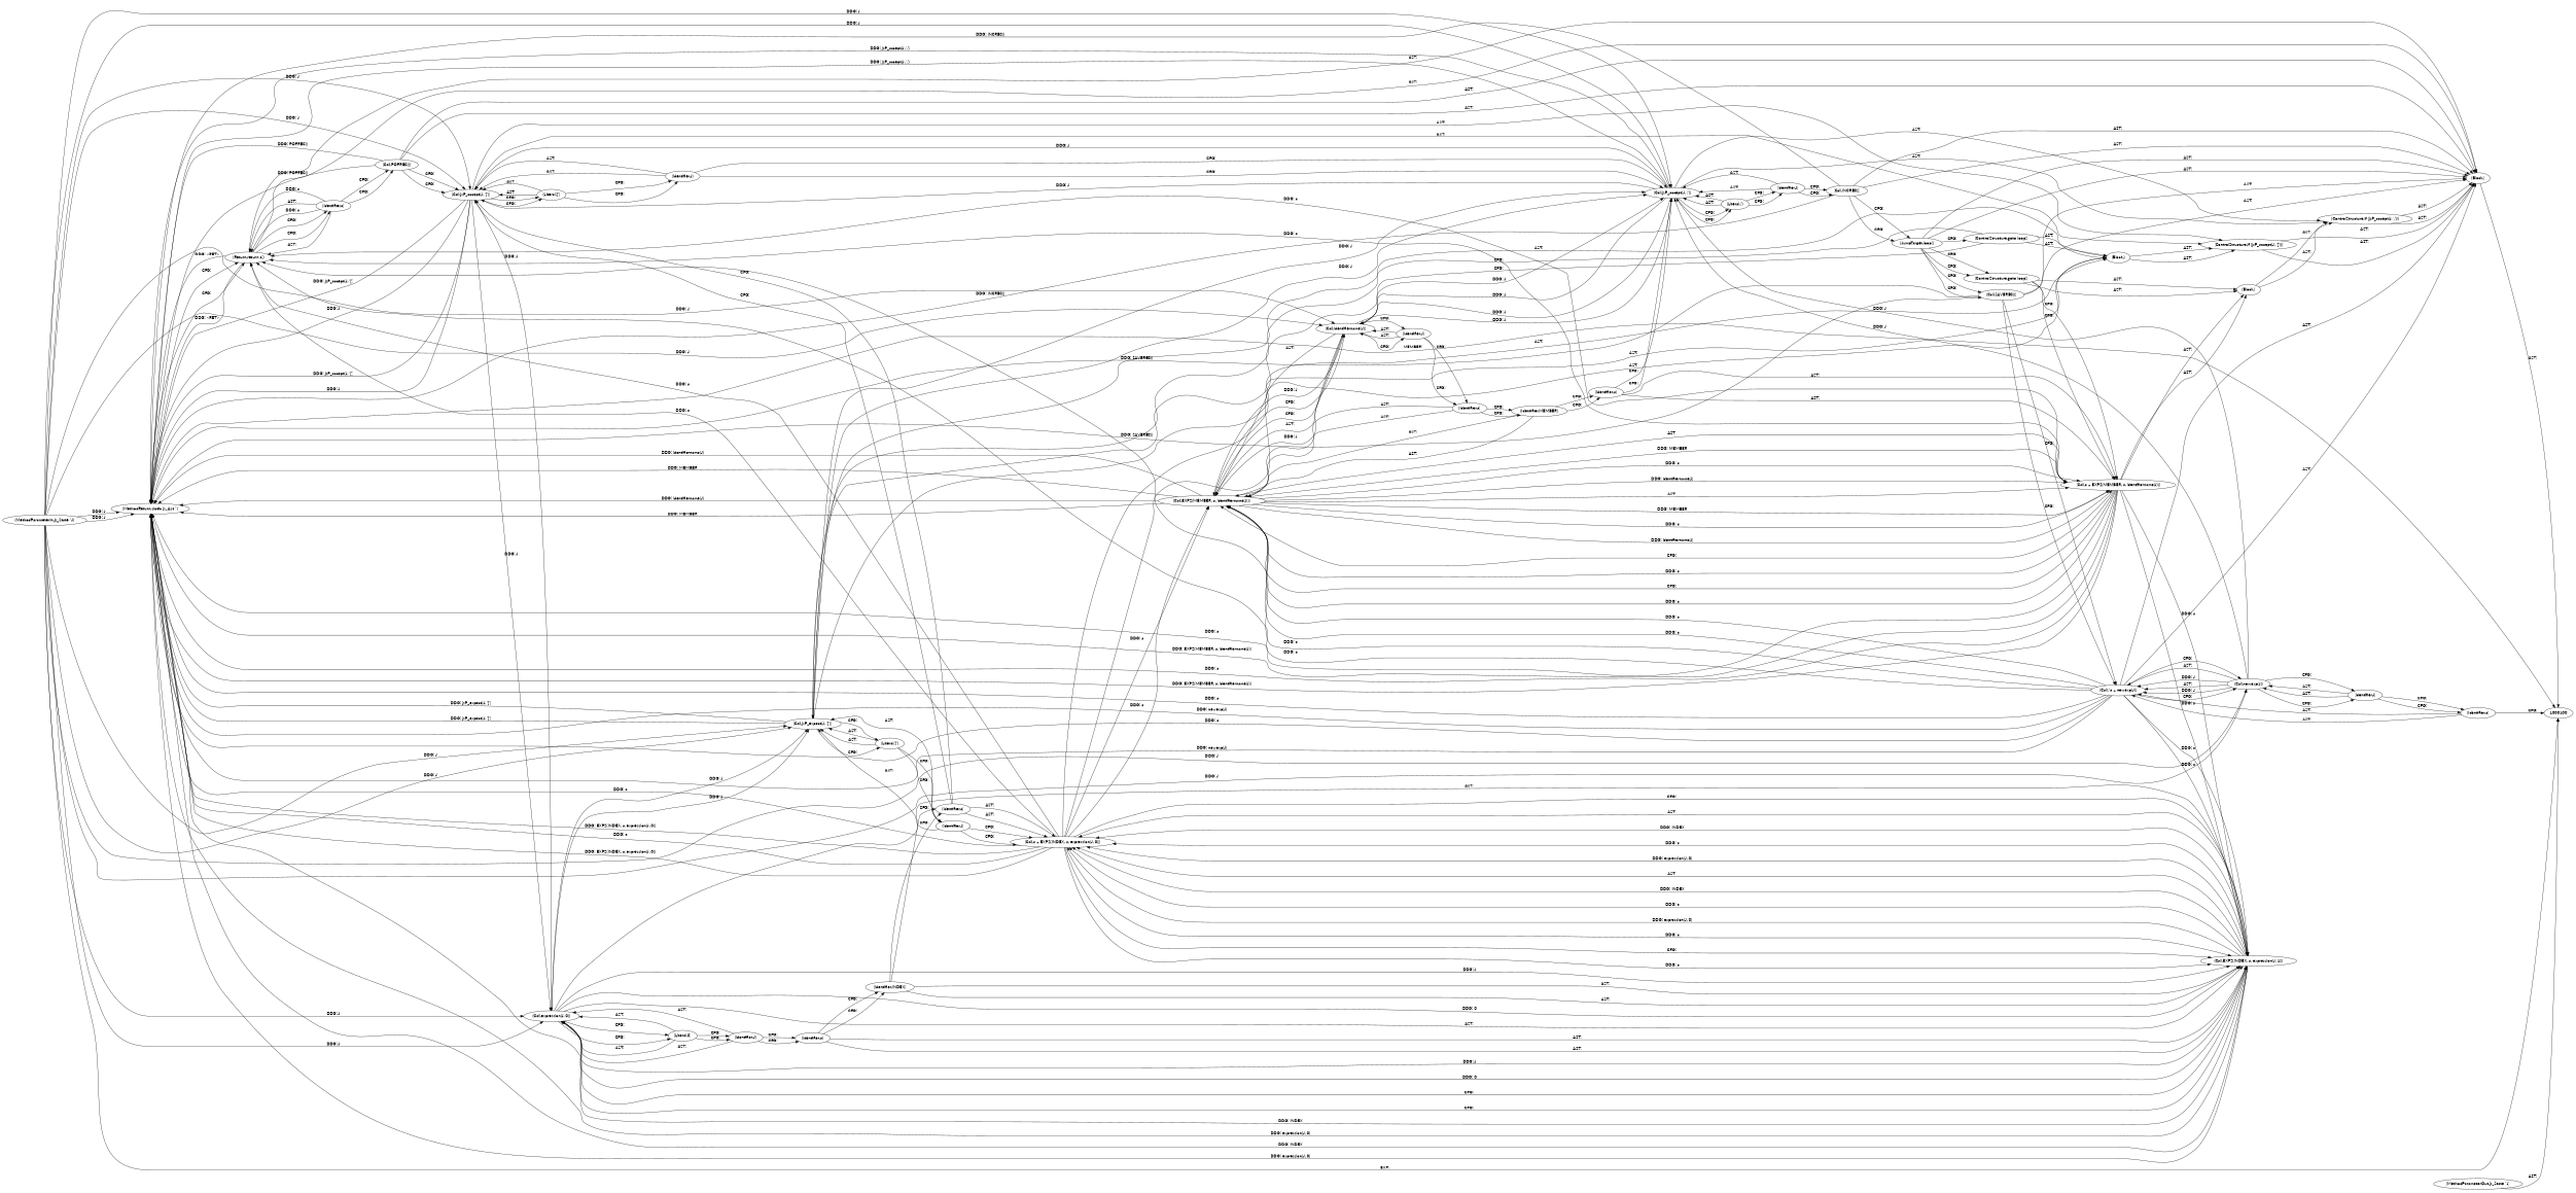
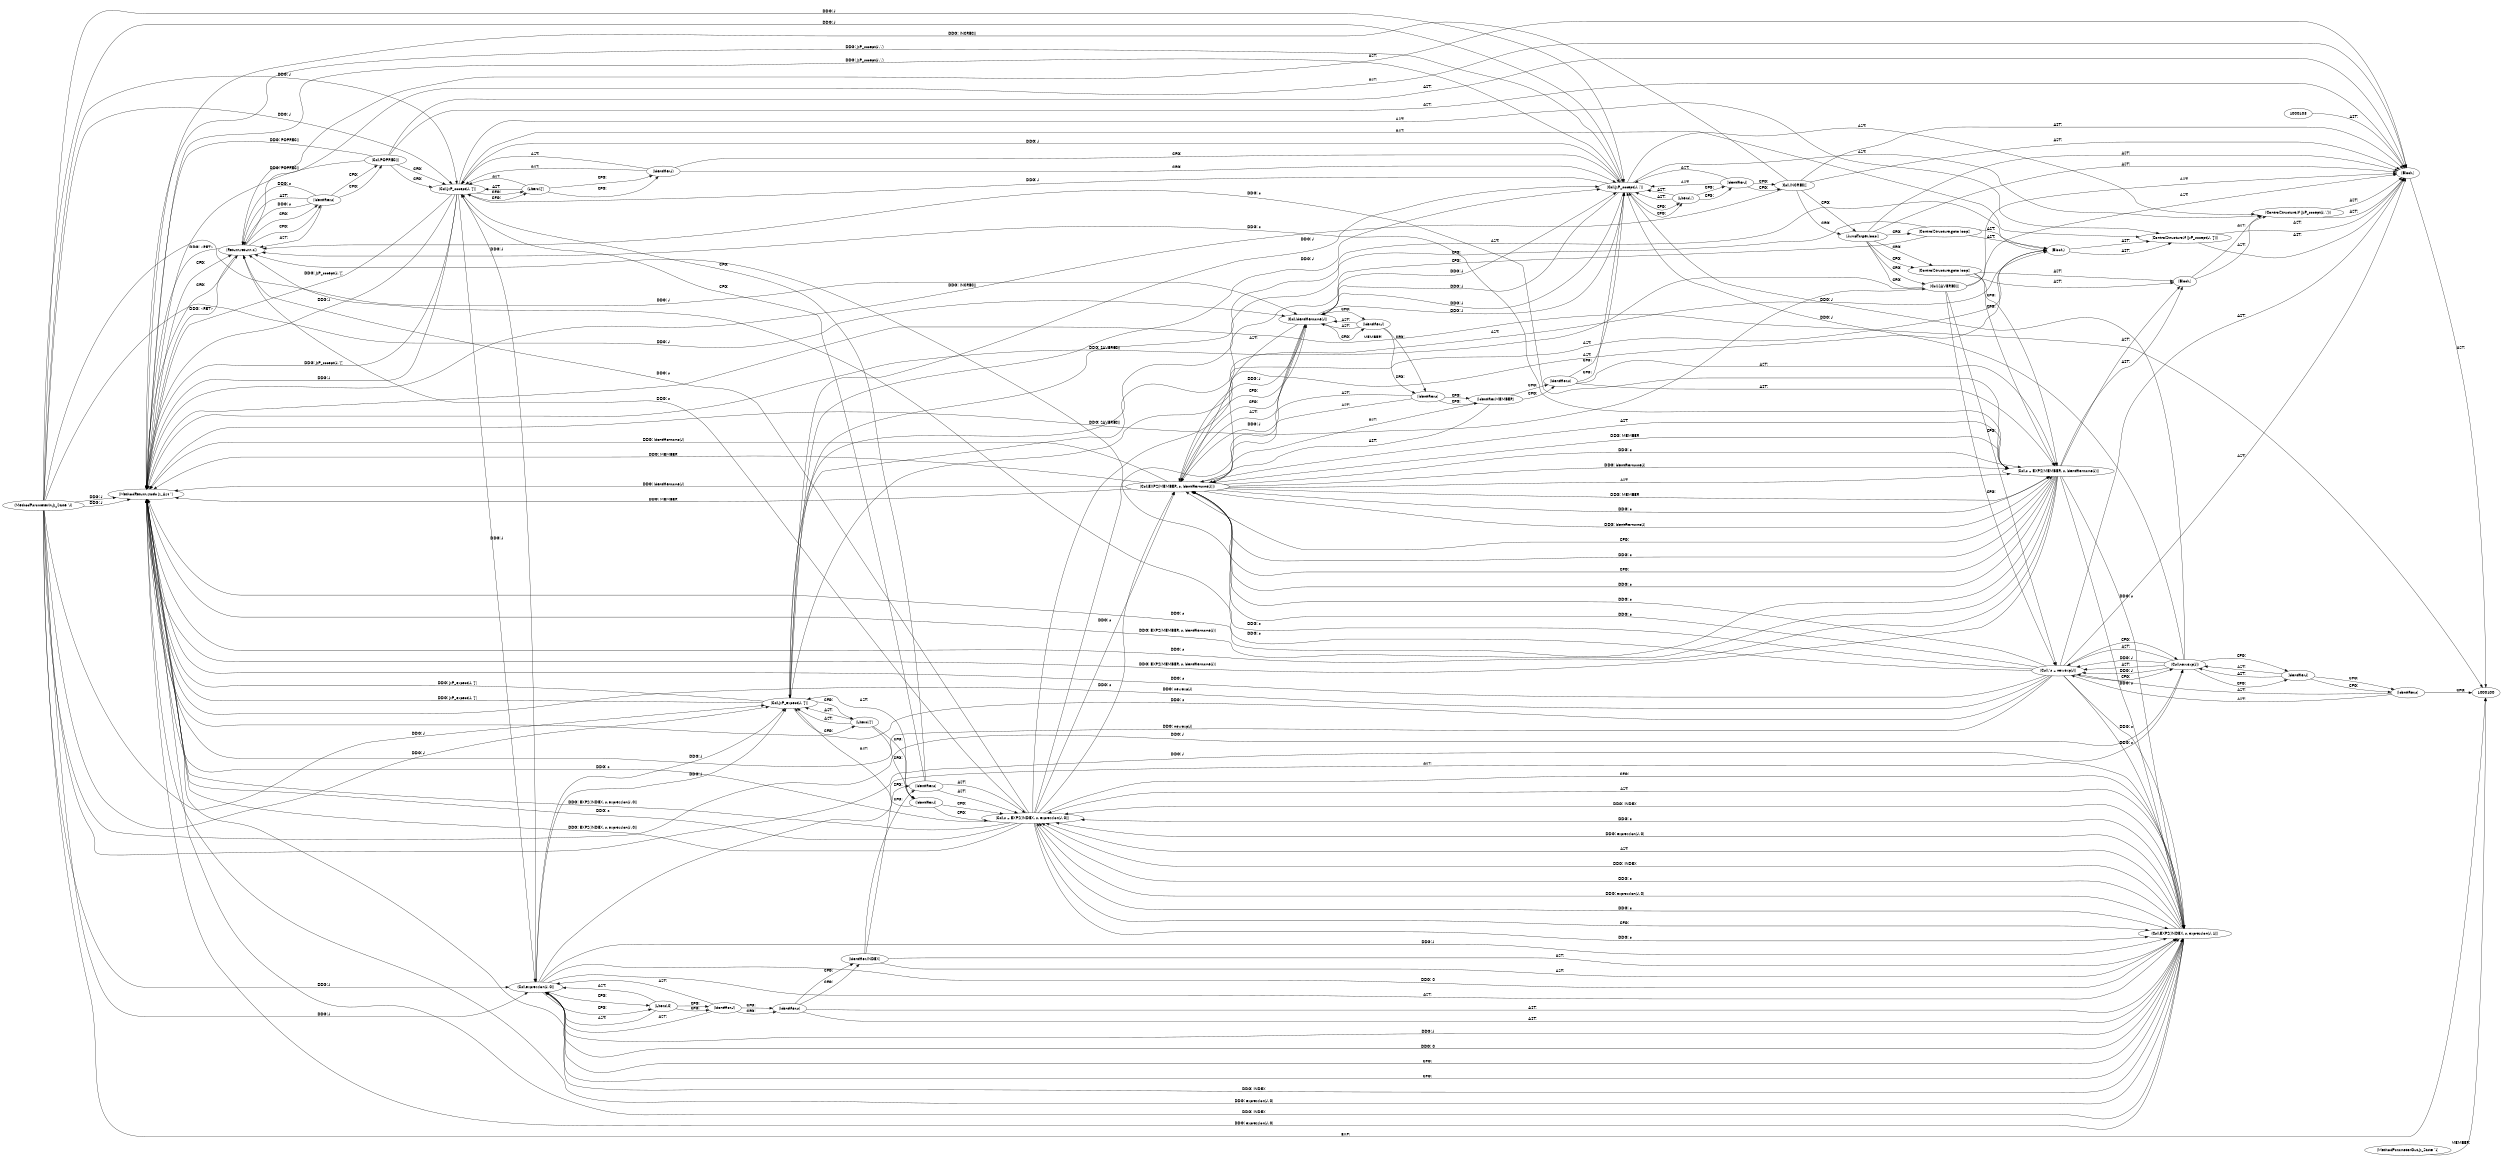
  digraph {
    fontname=Lato
    rankdir=LR
    node [fontname=Lato]
    edge [fontname=Lato]
    n1 [label="(MethodReturn,static js_Ast *)"]
    n2 [label="(Return,return a;)"]
    1000100
    n4 [label="(Identifier,a)"]
    n5 [label="(Block,)"]
    n6 [label="(MethodParameterIn,js_State *J)"]
    n7 [label="(Call,newexp(J))"]
    n8 [label="(Call,jsP_accept(J, '.'))"]
    n9 [label="(Call,identifiername(J))"]
    n10 [label="(Call,jsP_accept(J, '['))"]
    n11 [label="(Call,expression(J, 0))"]
    n12 [label="(Call,jsP_expect(J, ']'))"]
    n13 [label="(Call,*a = newexp(J))"]
    n14 [label="(Identifier,J)"]
    n15 [label="(Literal,'.')"]
    n16 [label="(ControlStructure,if (jsP_accept(J, '.')))"]
    n17 [label="(Call,EXP2(MEMBER, a, identifiername(J)))"]
    n18 [label="(Identifier,J)"]
    n19 [label="(Literal,'[')"]
    n20 [label="(ControlStructure,if (jsP_accept(J, '[')))"]
    n21 [label="(Call,EXP2(INDEX, a, expression(J, 1)))"]
    n22 [label="(Literal,0)"]
    n23 [label="(Block,)"]
    n24 [label="(Literal,']')"]
    n25 [label="(MethodParameterOut,js_State *J)"]
    n26 [label="(Call,POPREC())"]
    n27 [label="(Call,a = EXP2(MEMBER, a, identifiername(J)))"]
    n28 [label="(Call,a = EXP2(INDEX, a, expression(J, 0)))"]
    n29 [label="(Identifier,a)"]
    n30 [label="(Call,SAVEREC())"]
    n31 [label="(JumpTarget,loop:)"]
    n32 [label="(ControlStructure,goto loop;)"]
    n33 [label="(ControlStructure,goto loop;)"]
    n34 [label="(Block,)"]
    n35 [label="(Call,INCREC())"]
    n36 [label="(Identifier,J)"]
    n37 [label="(Identifier,a)"]
    n38 [label="(Identifier,MEMBER)"]
    n39 [label="(Identifier,a)"]
    n40 [label="(Identifier,J)"]
    n41 [label="(Identifier,a)"]
    n42 [label="(Identifier,INDEX)"]
    n43 [label="(Identifier,a)"]
    n44 [label="(Identifier,J)"]
    n45 [label="(Identifier,J)"]
+   1000103
    n1 -> n2 [label="CFG: "]
    n1 -> n2 [label="CFG: "]
    n1 -> 1000100 [label="MEMBER: "]
    n2 -> n1 [label="DDG: <RET>"]
    n2 -> n1 [label="DDG: <RET>"]
    n2 -> n4 [label="CFG: "]
    n2 -> n4 [label="CFG: "]
    n2 -> n5 [label="AST: "]
    n2 -> n5 [label="AST: "]
    n4 -> n2 [label="AST: "]
    n4 -> n2 [label="DDG: a"]
    n4 -> n2 [label="AST: "]
    n4 -> n2 [label="DDG: a"]
    n4 -> n26 [label="CFG: "]
    n4 -> n26 [label="CFG: "]
    n5 -> 1000100 [label="AST: "]
    n6 -> n1 [label="DDG: J"]
    n6 -> n1 [label="DDG: J"]
    n6 -> 1000100 [label="EXP: "]
    n6 -> n7 [label="DDG: J"]
    n6 -> n7 [label="DDG: J"]
    n6 -> n8 [label="DDG: J"]
    n6 -> n8 [label="DDG: J"]
    n6 -> n9 [label="DDG: J"]
    n6 -> n9 [label="DDG: J"]
    n6 -> n10 [label="DDG: J"]
    n6 -> n10 [label="DDG: J"]
    n6 -> n11 [label="DDG: J"]
    n6 -> n11 [label="DDG: J"]
    n6 -> n12 [label="DDG: J"]
    n6 -> n12 [label="DDG: J"]
    n7 -> n8 [label="DDG: J"]
    n7 -> n8 [label="DDG: J"]
    n7 -> n13 [label="AST: "]
    n7 -> n13 [label="DDG: J"]
    n7 -> n13 [label="AST: "]
    n7 -> n13 [label="DDG: J"]
    n7 -> n14 [label="CFG: "]
    n7 -> n14 [label="CFG: "]
    n8 -> n1 [label="DDG: jsP_accept(J, '.')"]
    n8 -> n1 [label="DDG: jsP_accept(J, '.')"]
    n8 -> n9 [label="DDG: J"]
    n8 -> n9 [label="DDG: J"]
    n8 -> n10 [label="DDG: J"]
    n8 -> n10 [label="DDG: J"]
    n8 -> n15 [label="CFG: "]
    n8 -> n15 [label="CFG: "]
    n8 -> n16 [label="AST: "]
    n8 -> n16 [label="AST: "]
    n9 -> n8 [label="DDG: J"]
    n9 -> n8 [label="DDG: J"]
    n9 -> n17 [label="AST: "]
    n9 -> n17 [label="DDG: J"]
    n9 -> n17 [label="AST: "]
    n9 -> n17 [label="DDG: J"]
    n9 -> n18 [label="CFG: "]
    n9 -> n18 [label="CFG: "]
    n10 -> n1 [label="DDG: jsP_accept(J, '[')"]
    n10 -> n1 [label="DDG: J"]
    n10 -> n1 [label="DDG: jsP_accept(J, '[')"]
    n10 -> n1 [label="DDG: J"]
    n10 -> n11 [label="DDG: J"]
    n10 -> n11 [label="DDG: J"]
    n10 -> n19 [label="CFG: "]
    n10 -> n19 [label="CFG: "]
    n10 -> n20 [label="AST: "]
    n10 -> n20 [label="AST: "]
    n11 -> n12 [label="DDG: J"]
    n11 -> n12 [label="DDG: J"]
    n11 -> n21 [label="AST: "]
    n11 -> n21 [label="DDG: J"]
    n11 -> n21 [label="DDG: 0"]
    n11 -> n21 [label="AST: "]
    n11 -> n21 [label="DDG: J"]
    n11 -> n21 [label="DDG: 0"]
    n11 -> n22 [label="CFG: "]
    n11 -> n22 [label="CFG: "]
    n12 -> n1 [label="DDG: jsP_expect(J, ']')"]
    n12 -> n1 [label="DDG: jsP_expect(J, ']')"]
    n12 -> n8 [label="DDG: J"]
    n12 -> n8 [label="DDG: J"]
    n12 -> n23 [label="AST: "]
    n12 -> n23 [label="AST: "]
    n12 -> n24 [label="CFG: "]
    n12 -> n24 [label="CFG: "]
    n13 -> n1 [label="DDG: a"]
    n13 -> n1 [label="DDG: newexp(J)"]
    n13 -> n1 [label="DDG: a"]
    n13 -> n1 [label="DDG: newexp(J)"]
    n13 -> n2 [label="DDG: a"]
    n13 -> n2 [label="DDG: a"]
    n13 -> n5 [label="AST: "]
    n13 -> n5 [label="AST: "]
    n13 -> n7 [label="CFG: "]
    n13 -> n7 [label="CFG: "]
    n13 -> n17 [label="DDG: a"]
    n13 -> n17 [label="DDG: a"]
    n13 -> n21 [label="DDG: a"]
    n13 -> n21 [label="DDG: a"]
    n14 -> n7 [label="AST: "]
    n14 -> n7 [label="AST: "]
    n14 -> n29 [label="CFG: "]
    n14 -> n29 [label="CFG: "]
    n15 -> n8 [label="AST: "]
    n15 -> n8 [label="AST: "]
    n15 -> n36 [label="CFG: "]
    n15 -> n36 [label="CFG: "]
    n16 -> n5 [label="AST: "]
    n16 -> n5 [label="AST: "]
    n17 -> n1 [label="DDG: identifiername(J)"]
    n17 -> n1 [label="DDG: MEMBER"]
    n17 -> n1 [label="DDG: identifiername(J)"]
    n17 -> n1 [label="DDG: MEMBER"]
    n17 -> n9 [label="CFG: "]
    n17 -> n9 [label="CFG: "]
    n17 -> n27 [label="AST: "]
    n17 -> n27 [label="DDG: MEMBER"]
    n17 -> n27 [label="DDG: a"]
    n17 -> n27 [label="DDG: identifiername(J)"]
    n17 -> n27 [label="AST: "]
    n17 -> n27 [label="DDG: MEMBER"]
    n17 -> n27 [label="DDG: a"]
    n17 -> n27 [label="DDG: identifiername(J)"]
    n18 -> n9 [label="AST: "]
    n18 -> n9 [label="AST: "]
    n18 -> n39 [label="CFG: "]
    n18 -> n39 [label="CFG: "]
    n19 -> n10 [label="AST: "]
    n19 -> n10 [label="AST: "]
    n19 -> n40 [label="CFG: "]
    n19 -> n40 [label="CFG: "]
    n20 -> n5 [label="AST: "]
    n20 -> n5 [label="AST: "]
    n21 -> n1 [label="DDG: INDEX"]
    n21 -> n1 [label="DDG: expression(J, 0)"]
    n21 -> n1 [label="DDG: INDEX"]
    n21 -> n1 [label="DDG: expression(J, 0)"]
    n21 -> n11 [label="CFG: "]
    n21 -> n11 [label="CFG: "]
    n21 -> n28 [label="AST: "]
    n21 -> n28 [label="DDG: INDEX"]
    n21 -> n28 [label="DDG: a"]
    n21 -> n28 [label="DDG: expression(J, 0)"]
    n21 -> n28 [label="AST: "]
    n21 -> n28 [label="DDG: INDEX"]
    n21 -> n28 [label="DDG: a"]
    n21 -> n28 [label="DDG: expression(J, 0)"]
    n22 -> n11 [label="AST: "]
    n22 -> n11 [label="AST: "]
    n22 -> n44 [label="CFG: "]
    n22 -> n44 [label="CFG: "]
    n23 -> n20 [label="AST: "]
    n23 -> n20 [label="AST: "]
    n24 -> n12 [label="AST: "]
    n24 -> n12 [label="AST: "]
    n24 -> n45 [label="CFG: "]
    n24 -> n45 [label="CFG: "]
-   n25 -> 1000100 [label="AST: "]
+   n25 -> 1000100 [label="MEMBER: "]
    n26 -> n1 [label="DDG: POPREC()"]
    n26 -> n1 [label="DDG: POPREC()"]
    n26 -> n5 [label="AST: "]
    n26 -> n5 [label="AST: "]
    n26 -> n10 [label="CFG: "]
    n26 -> n10 [label="CFG: "]
    n27 -> n1 [label="DDG: a"]
    n27 -> n1 [label="DDG: EXP2(MEMBER, a, identifiername(J))"]
    n27 -> n1 [label="DDG: a"]
    n27 -> n1 [label="DDG: EXP2(MEMBER, a, identifiername(J))"]
    n27 -> n2 [label="DDG: a"]
    n27 -> n2 [label="DDG: a"]
    n27 -> n17 [label="CFG: "]
    n27 -> n17 [label="DDG: a"]
    n27 -> n17 [label="CFG: "]
    n27 -> n17 [label="DDG: a"]
    n27 -> n21 [label="DDG: a"]
    n27 -> n21 [label="DDG: a"]
    n27 -> n34 [label="AST: "]
    n27 -> n34 [label="AST: "]
    n28 -> n1 [label="DDG: EXP2(INDEX, a, expression(J, 0))"]
    n28 -> n1 [label="DDG: a"]
    n28 -> n1 [label="DDG: EXP2(INDEX, a, expression(J, 0))"]
    n28 -> n1 [label="DDG: a"]
    n28 -> n2 [label="DDG: a"]
    n28 -> n2 [label="DDG: a"]
    n28 -> n17 [label="DDG: a"]
    n28 -> n17 [label="DDG: a"]
    n28 -> n21 [label="CFG: "]
    n28 -> n21 [label="DDG: a"]
    n28 -> n21 [label="CFG: "]
    n28 -> n21 [label="DDG: a"]
    n28 -> n23 [label="AST: "]
    n28 -> n23 [label="AST: "]
    n29 -> 1000100 [label="CFG: "]
    n29 -> n13 [label="AST: "]
    n29 -> n13 [label="AST: "]
    n30 -> n1 [label="DDG: SAVEREC()"]
    n30 -> n1 [label="DDG: SAVEREC()"]
    n30 -> n5 [label="AST: "]
    n30 -> n5 [label="AST: "]
    n30 -> n13 [label="CFG: "]
    n30 -> n13 [label="CFG: "]
    n31 -> n5 [label="AST: "]
    n31 -> n5 [label="AST: "]
    n31 -> n30 [label="CFG: "]
    n31 -> n30 [label="CFG: "]
    n31 -> n32 [label="CFG: "]
    n31 -> n32 [label="CFG: "]
    n31 -> n33 [label="CFG: "]
    n32 -> n27 [label="CFG: "]
    n32 -> n27 [label="CFG: "]
    n32 -> n34 [label="AST: "]
    n32 -> n34 [label="AST: "]
    n33 -> n12 [label="CFG: "]
    n33 -> n12 [label="CFG: "]
    n33 -> n23 [label="AST: "]
    n33 -> n23 [label="AST: "]
    n34 -> n16 [label="AST: "]
    n34 -> n16 [label="AST: "]
    n35 -> n1 [label="DDG: INCREC()"]
    n35 -> n1 [label="DDG: INCREC()"]
    n35 -> n5 [label="AST: "]
    n35 -> n5 [label="AST: "]
    n35 -> n31 [label="CFG: "]
    n35 -> n31 [label="CFG: "]
    n36 -> n8 [label="AST: "]
    n36 -> n8 [label="AST: "]
    n36 -> n35 [label="CFG: "]
    n36 -> n35 [label="CFG: "]
    n37 -> n8 [label="CFG: "]
    n37 -> n8 [label="CFG: "]
    n37 -> n27 [label="AST: "]
    n37 -> n27 [label="AST: "]
    n38 -> n17 [label="AST: "]
    n38 -> n17 [label="AST: "]
    n38 -> n37 [label="CFG: "]
    n38 -> n37 [label="CFG: "]
    n39 -> n17 [label="AST: "]
    n39 -> n17 [label="AST: "]
    n39 -> n38 [label="CFG: "]
    n39 -> n38 [label="CFG: "]
    n40 -> n8 [label="CFG: "]
    n40 -> n8 [label="CFG: "]
    n40 -> n10 [label="AST: "]
    n40 -> n10 [label="AST: "]
    n41 -> n10 [label="CFG: "]
    n41 -> n10 [label="CFG: "]
    n41 -> n28 [label="AST: "]
    n41 -> n28 [label="AST: "]
    n42 -> n21 [label="AST: "]
    n42 -> n21 [label="AST: "]
    n42 -> n41 [label="CFG: "]
    n42 -> n41 [label="CFG: "]
    n43 -> n21 [label="AST: "]
    n43 -> n21 [label="AST: "]
    n43 -> n42 [label="CFG: "]
    n43 -> n42 [label="CFG: "]
    n44 -> n11 [label="AST: "]
    n44 -> n11 [label="AST: "]
    n44 -> n43 [label="CFG: "]
    n44 -> n43 [label="CFG: "]
    n45 -> n12 [label="AST: "]
    n45 -> n12 [label="AST: "]
    n45 -> n28 [label="CFG: "]
    n45 -> n28 [label="CFG: "]
+   1000103 -> n5 [label="AST: "]
  }
